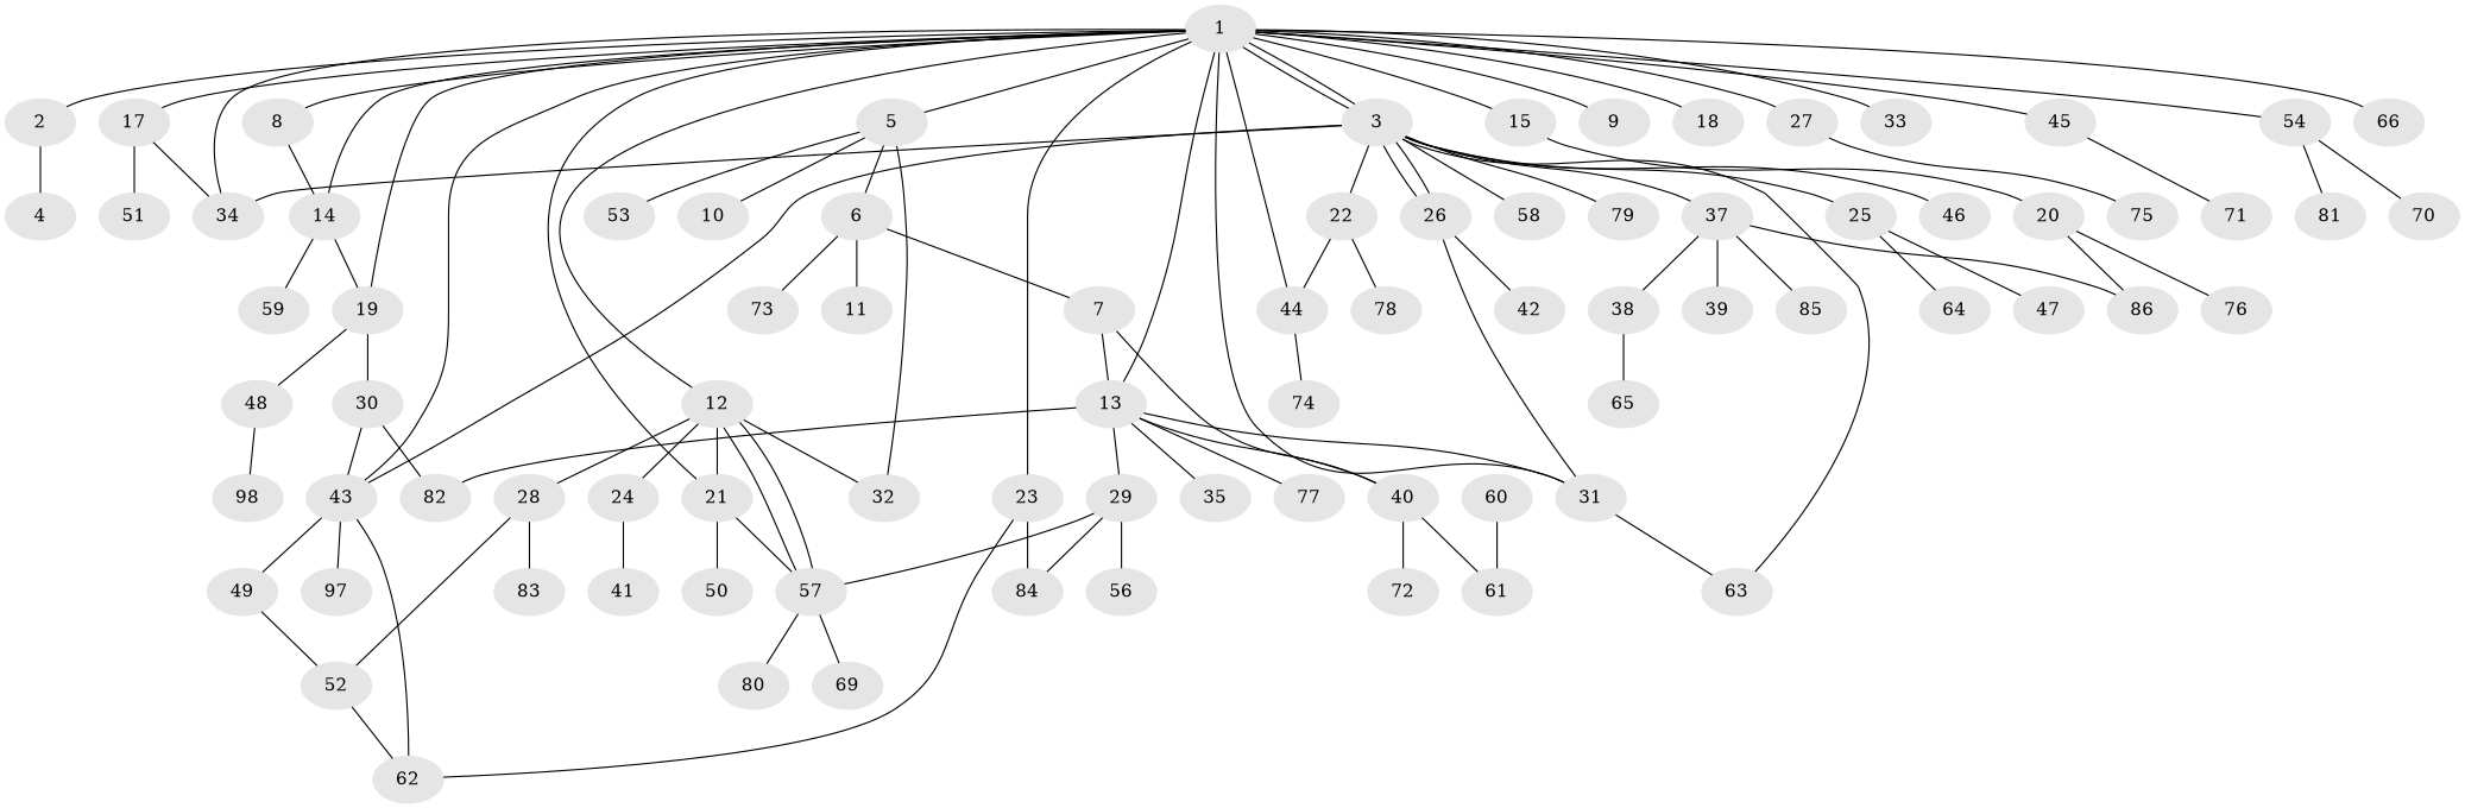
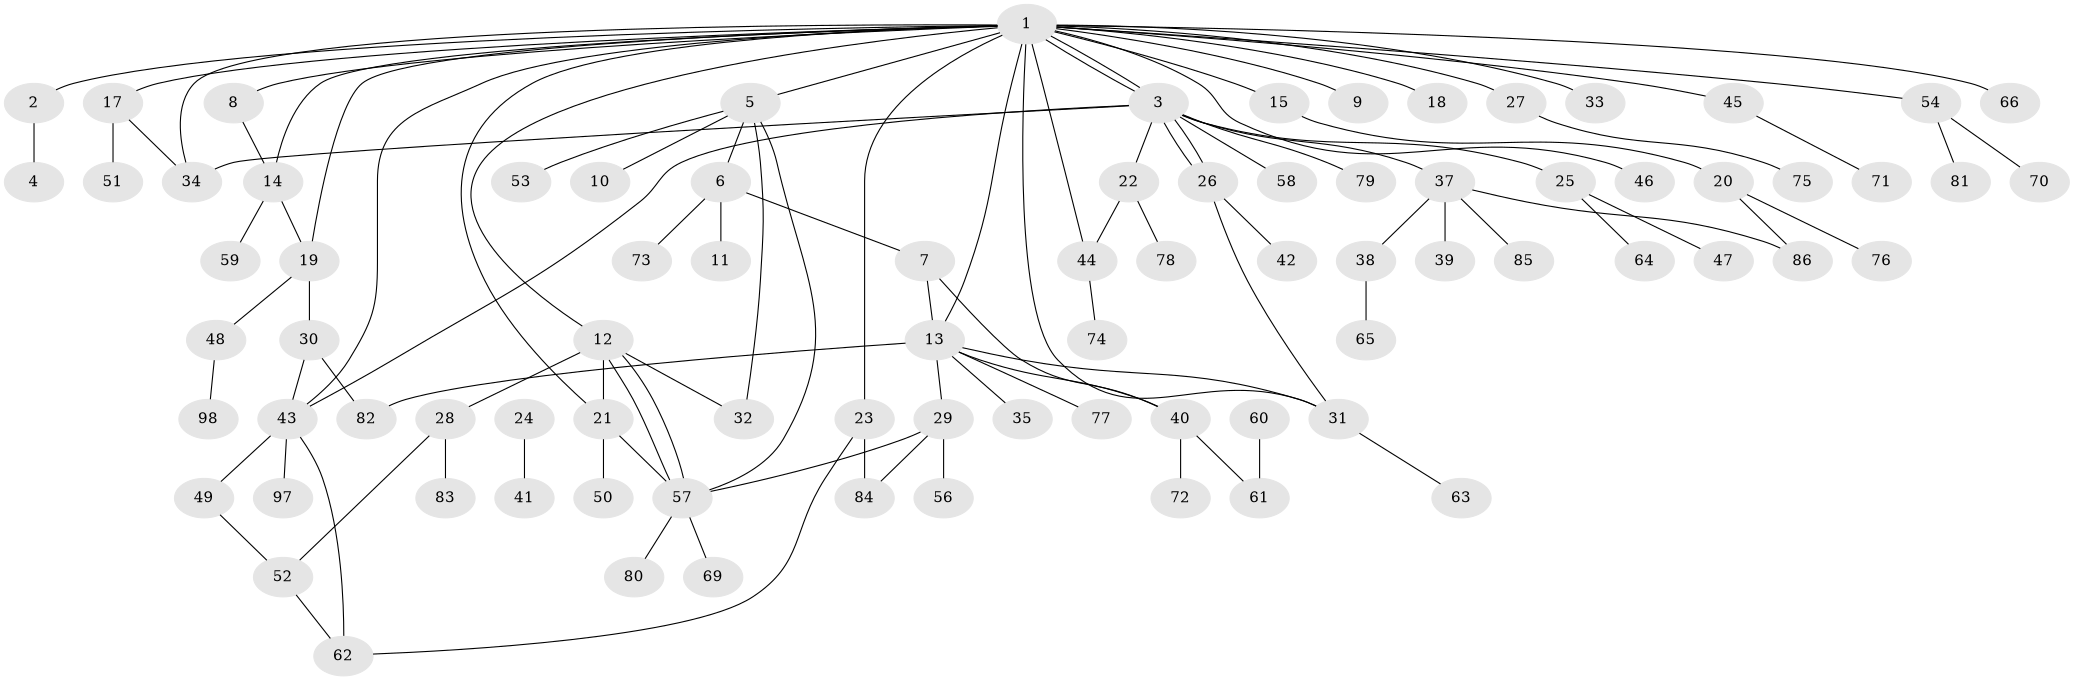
  graph {
    node [color=gray90 style=filled]
    1
    2
    3
    5
    8
    9
    12
    13
    14
    15
    17
    18
    19
    21
    23
    27
    31
    33
    34
    43
    44
    45
    54
    66
    4
    22
    25
    26
    37
    46
    58
    63
    79
    6
    10
    53
    57
    32
    24
    28
    40
    29
    35
    77
    82
    59
    20
    51
    30
    48
    50
    62
    84
    75
    49
    n56 [label=97]
    74
    71
    70
    81
    78
    47
    64
    42
    86
    38
    39
    85
    7
    11
    73
    69
    80
    61
    72
    41
    52
    83
    56
    76
    n81 [label=98]
    65
    60
    1 -- 2
    1 -- 3
    1 -- 3
    1 -- 5
    1 -- 8
    1 -- 9
    1 -- 12
    1 -- 13
    1 -- 14
    1 -- 15
    1 -- 17
    1 -- 18
    1 -- 19
    1 -- 21
    1 -- 23
    1 -- 27
    1 -- 31
    1 -- 33
    1 -- 34
    1 -- 43
    1 -- 44
    1 -- 45
    1 -- 54
    1 -- 66
    2 -- 4
    3 -- 34
    3 -- 43
    3 -- 22
    3 -- 25
    3 -- 26
    3 -- 26
    3 -- 37
-   3 -- 46
+   1 -- 46
    3 -- 58
-   3 -- 63
    3 -- 79
    5 -- 6
    5 -- 10
    5 -- 53
+   5 -- 57
    5 -- 32
    8 -- 14
    12 -- 21
    12 -- 57
    12 -- 57
    12 -- 32
-   12 -- 24
    12 -- 28
    13 -- 31
    13 -- 40
    13 -- 29
    13 -- 35
    13 -- 77
    13 -- 82
    14 -- 19
    14 -- 59
    15 -- 20
    17 -- 34
    17 -- 51
    19 -- 30
    19 -- 48
    21 -- 57
    21 -- 50
    23 -- 62
    23 -- 84
    27 -- 75
    31 -- 63
    43 -- 62
    43 -- 49
    43 -- n56
    44 -- 74
    45 -- 71
    54 -- 70
    54 -- 81
    22 -- 44
    22 -- 78
    25 -- 47
    25 -- 64
    26 -- 31
    26 -- 42
    37 -- 86
    37 -- 38
    37 -- 39
    37 -- 85
    6 -- 7
    6 -- 11
    6 -- 73
    57 -- 69
    57 -- 80
    24 -- 41
    28 -- 52
    28 -- 83
    40 -- 61
    40 -- 72
    29 -- 57
    29 -- 84
    29 -- 56
    20 -- 86
    20 -- 76
    30 -- 43
    30 -- 82
    48 -- n81
    49 -- 52
    38 -- 65
    7 -- 13
    7 -- 40
    52 -- 62
    60 -- 61
  }
